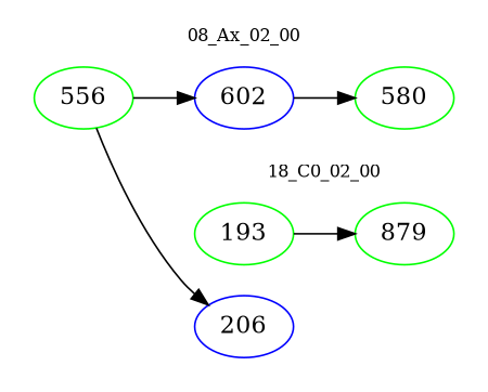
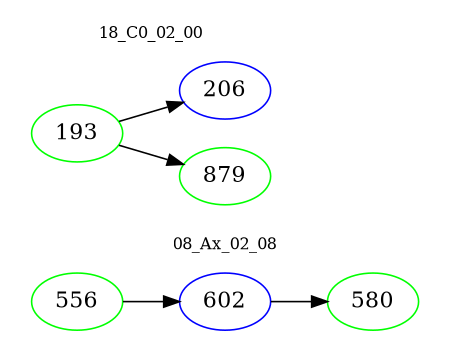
  digraph {
    rankdir=LR
    node [color=green]
    edge [color=black]
    n1 [label=556]
    n2 [label=580]
    n3 [color=blue label=602]
    n4 [label=193]
    n5 [label=879]
    n6 [color=blue label=206]
    subgraph cluster_1 {
      color=white
      fontsize=10
-     label="08_Ax_02_00"
+     label="08_Ax_02_08"
      n1
      n2
      n3
    }
    subgraph cluster_2 {
      color=white
      fontsize=10
      label="18_C0_02_00"
      n4
      n5
      n6
    }
    n1 -> n3
    n3 -> n2
    n4 -> n5
-   n1 -> n6
+   n4 -> n6
  }
